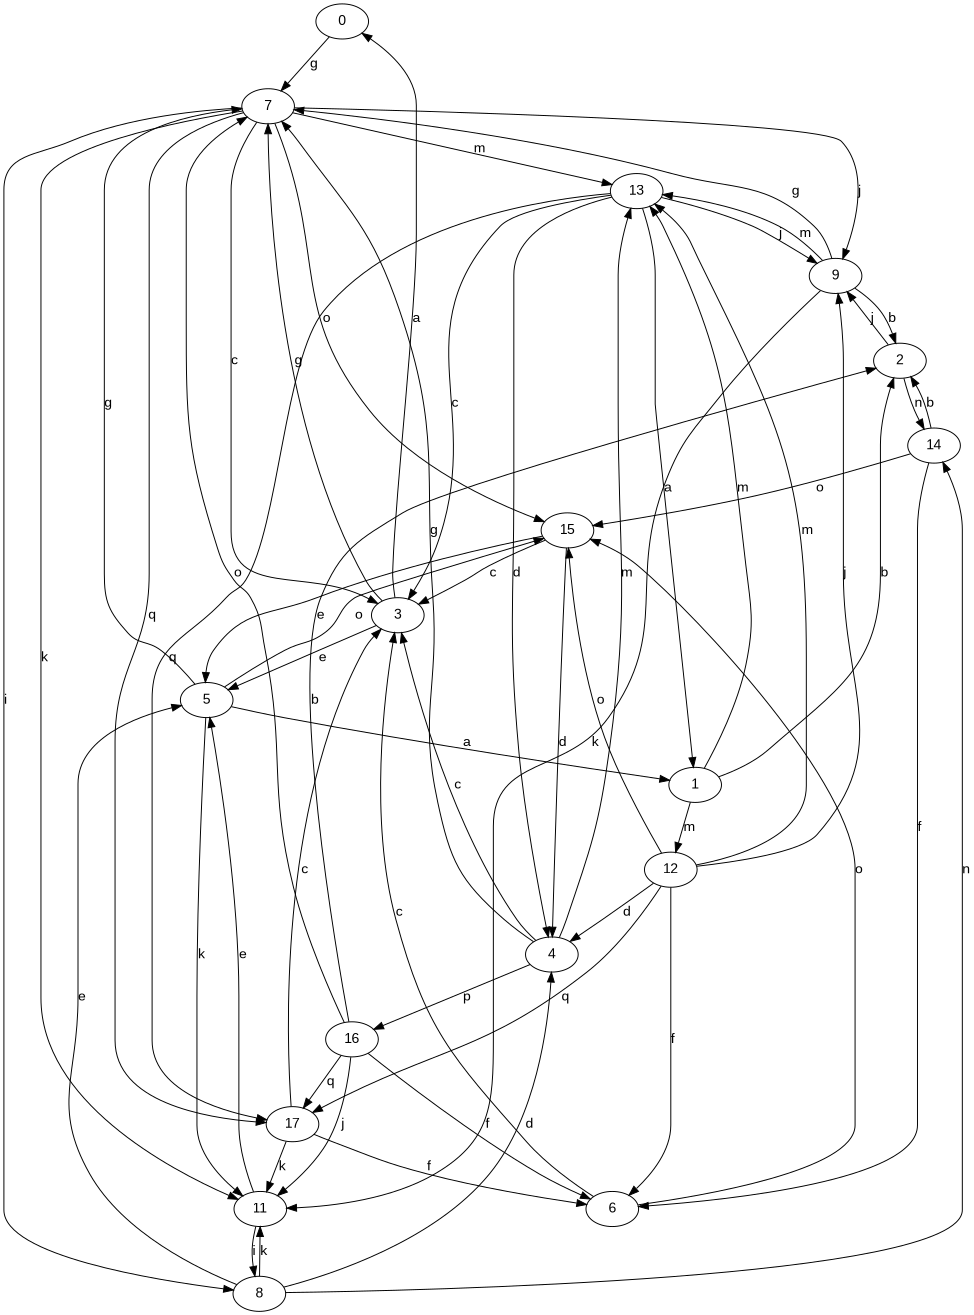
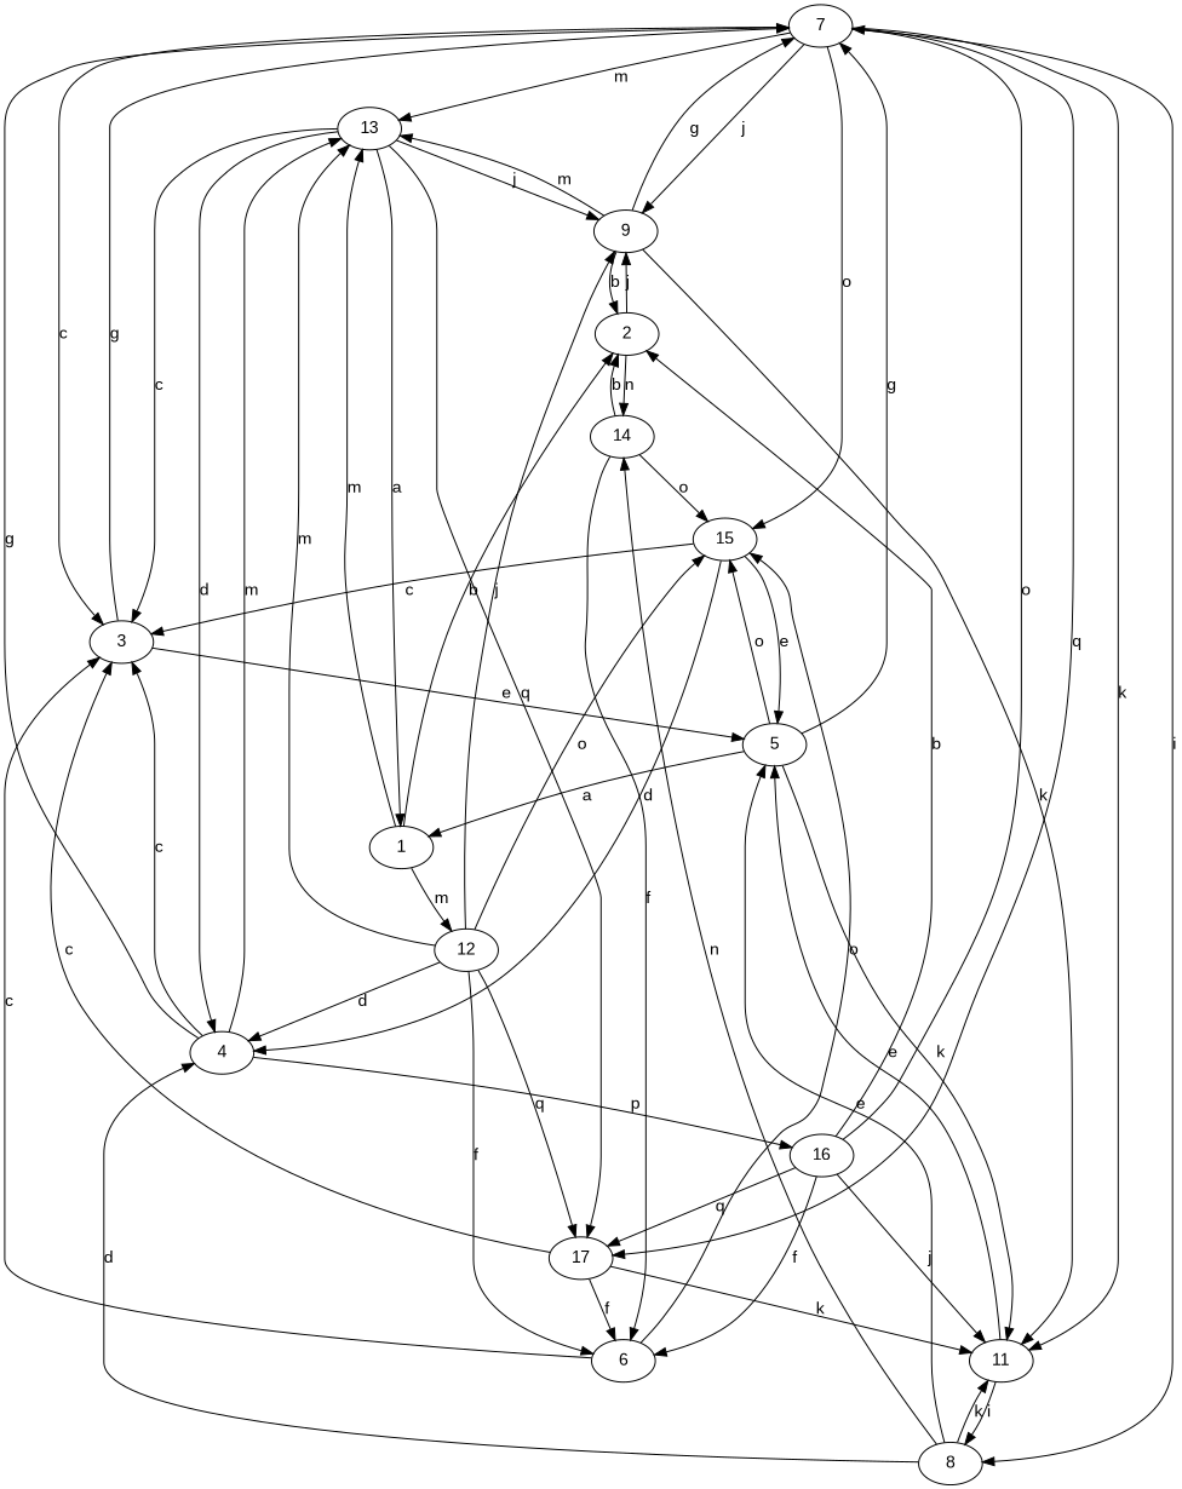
  strict digraph {
    fontname="Liberation Sans"
    node [fontname="Liberation Sans"]
    edge [fontname="Liberation Sans"]
-   0
    7
    13
    9
    3
    11
    15
    8
    17
    1
    2
    12
    14
    4
    6
    5
    16
-   0 -> 7 [label=g]
    7 -> 13 [label=m]
    7 -> 9 [label=j]
    7 -> 3 [label=c]
    7 -> 11 [label=k]
    7 -> 15 [label=o]
    7 -> 8 [label=i]
    7 -> 17 [label=q]
    13 -> 9 [label=j]
    13 -> 3 [label=c]
    13 -> 17 [label=q]
    13 -> 1 [label=a]
    13 -> 4 [label=d]
    9 -> 7 [label=g]
    9 -> 13 [label=m]
    9 -> 11 [label=k]
    9 -> 2 [label=b]
-   3 -> 0 [label=a]
    3 -> 7 [label=g]
    3 -> 5 [label=e]
    11 -> 8 [label=i]
    11 -> 5 [label=e]
    15 -> 3 [label=c]
    15 -> 4 [label=d]
    15 -> 5 [label=e]
    8 -> 11 [label=k]
    8 -> 14 [label=n]
    8 -> 4 [label=d]
    8 -> 5 [label=e]
    17 -> 3 [label=c]
    17 -> 11 [label=k]
    17 -> 6 [label=f]
    1 -> 13 [label=m]
    1 -> 2 [label=b]
    1 -> 12 [label=m]
    2 -> 9 [label=j]
    2 -> 14 [label=n]
    12 -> 13 [label=m]
    12 -> 9 [label=j]
    12 -> 15 [label=o]
    12 -> 17 [label=q]
    12 -> 4 [label=d]
    12 -> 6 [label=f]
    14 -> 15 [label=o]
    14 -> 2 [label=b]
    14 -> 6 [label=f]
    4 -> 7 [label=g]
    4 -> 13 [label=m]
    4 -> 3 [label=c]
    4 -> 16 [label=p]
    6 -> 3 [label=c]
    6 -> 15 [label=o]
    5 -> 7 [label=g]
    5 -> 11 [label=k]
    5 -> 15 [label=o]
    5 -> 1 [label=a]
    16 -> 7 [label=o]
    16 -> 11 [label=j]
    16 -> 17 [label=q]
    16 -> 2 [label=b]
    16 -> 6 [label=f]
  }
